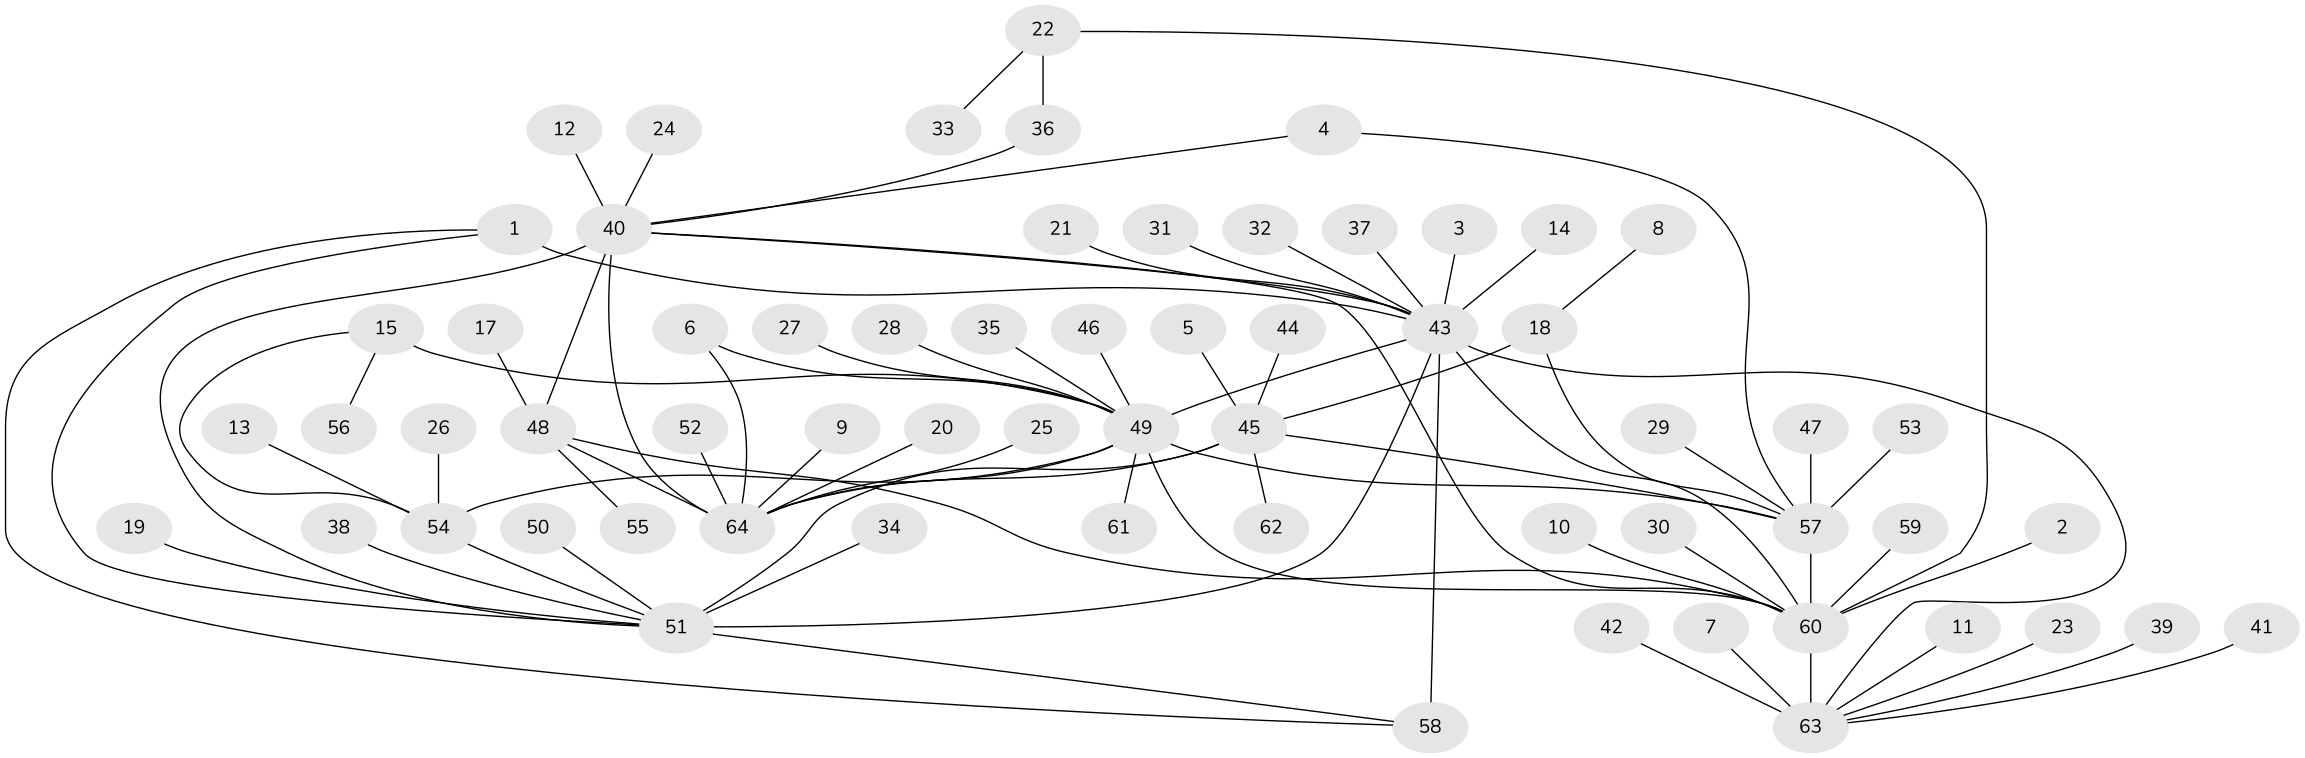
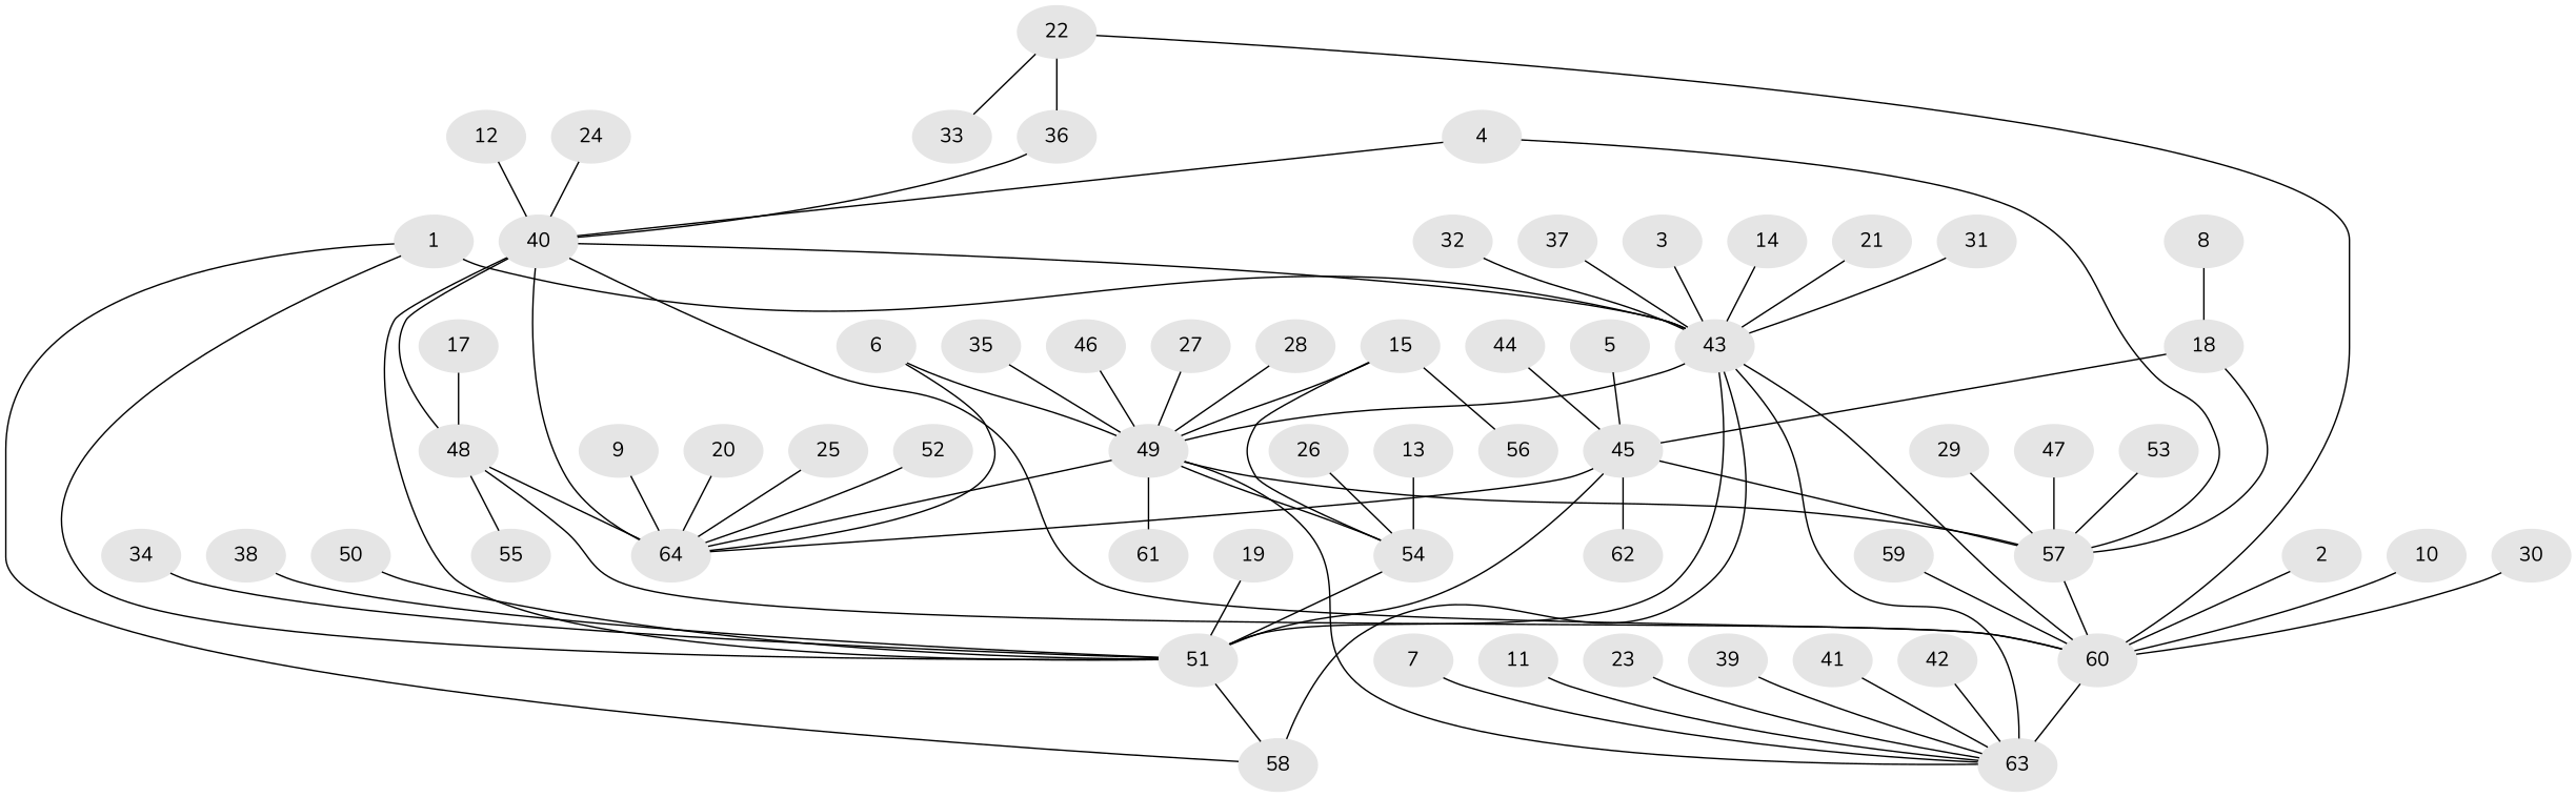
  graph {
    fontname=Nunito
    node [color=gray90 fontname=Nunito style=filled]
    edge [fontname=Nunito weight=1.0]
    1
    43
    51
    58
    60
    49
    63
    2
    3
    4
    40
    57
    64
    48
    5
    45
    62
    6
    54
    61
    7
    8
    18
    9
    10
    11
    12
    13
    14
    15
    56
    17
    55
    19
    20
    21
    22
    33
    36
    23
    24
    25
    26
    27
    28
    29
    30
    31
    32
    34
    35
    37
    38
    39
    41
    42
    44
    46
    47
    50
    52
    53
    59
    1 -- 43 [weight=3.0]
    1 -- 51
    1 -- 58
    43 -- 51 [weight=3.0]
    43 -- 58 [weight=3.0]
    43 -- 60
    43 -- 49
    43 -- 63
    51 -- 58
    60 -- 63 [weight=8.0]
-   49 -- 60 [weight=2.0]
+   49 -- 63 [weight=2.0]
    49 -- 57
    49 -- 64
    49 -- 54 [weight=4.0]
    49 -- 61
    2 -- 60
    3 -- 43
    4 -- 40
    4 -- 57
    40 -- 43
    40 -- 51
    40 -- 60
    40 -- 64 [weight=4.0]
    40 -- 48
    57 -- 60
    48 -- 60
    48 -- 64 [weight=4.0]
    48 -- 55
    5 -- 45
    45 -- 51
    45 -- 57 [weight=4.0]
    45 -- 64
    45 -- 62
    6 -- 49
    6 -- 64
    54 -- 51
    7 -- 63
    8 -- 18
    18 -- 57
    18 -- 45 [weight=4.0]
    9 -- 64
    10 -- 60
    11 -- 63
    12 -- 40
    13 -- 54
    14 -- 43
    15 -- 49 [weight=4.0]
    15 -- 54
    15 -- 56
    17 -- 48
    19 -- 51
    20 -- 64
    21 -- 43
    22 -- 60
    22 -- 33
    22 -- 36
    36 -- 40
    23 -- 63
    24 -- 40
    25 -- 64
    26 -- 54
    27 -- 49
    28 -- 49
    29 -- 57
    30 -- 60
    31 -- 43
    32 -- 43
    34 -- 51
    35 -- 49
    37 -- 43
    38 -- 51
    39 -- 63
    41 -- 63
    42 -- 63
    44 -- 45
    46 -- 49
    47 -- 57
    50 -- 51
    52 -- 64
    53 -- 57
    59 -- 60
  }
